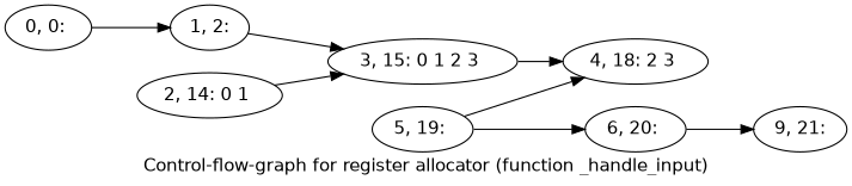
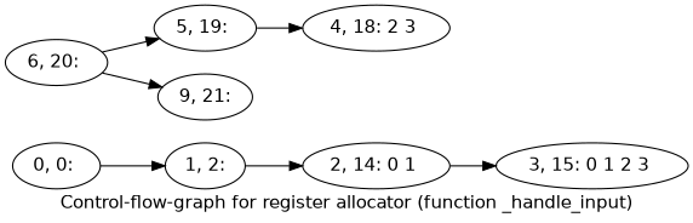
  digraph {
    fontname="DejaVu Sans"
    label="Control-flow-graph for register allocator (function _handle_input)"
    rankdir=LR
    node [fontname="DejaVu Sans"]
    edge [fontname="DejaVu Sans"]
    n1 [label="0, 0: "]
    n2 [label="1, 2:"]
    n3 [label="2, 14: 0 1 "]
    n4 [label="3, 15: 0 1 2 3 "]
    n5 [label="4, 18: 2 3 "]
    n6 [label="5, 19: "]
    n7 [label="6, 20: "]
    n8 [label="9, 21:"]
    n1 -> n2
-   n2 -> n4
+   n2 -> n3
    n3 -> n4
-   n4 -> n5
    n6 -> n5
-   n6 -> n7
+   n7 -> n6
    n7 -> n8
  }
